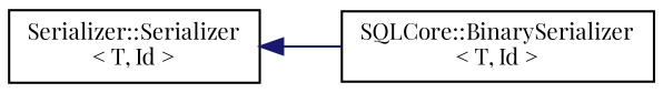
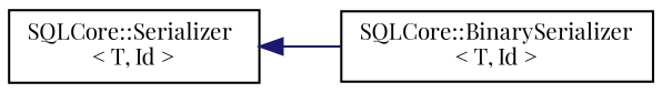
  digraph {
    rankdir=LR
    fontname="Playfair Display"
    node [color=black fillcolor=white fontname="Playfair Display" fontsize=10 shape=record style=filled]
-   n1 [height=0.2 label="Serializer::Serializer\l\< T, Id \>" width=0.4]
+   n1 [height=0.2 label="SQLCore::Serializer\l\< T, Id \>" width=0.4]
    n2 [height=0.2 label="SQLCore::BinarySerializer\l\< T, Id \>" width=0.4]
    n1 -> n2 [color=midnightblue dir=back fontname="Playfair Display" fontsize=10 labelfontname=Helvetica labelfontsize=10 style=solid]
  }
